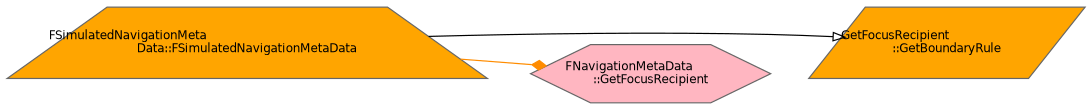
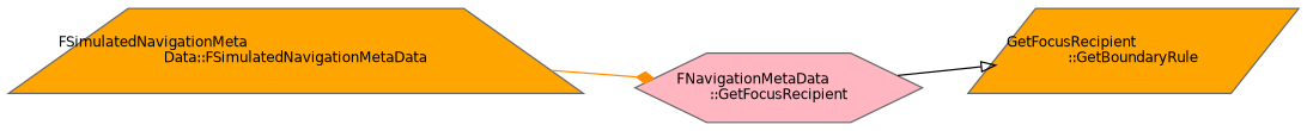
  digraph {
    rankdir=LR
    node [color=grey40 fillcolor=orange fontname=Helvetica fontsize=10 style=filled]
    edge [fontname=Helvetica fontsize=10 labelfontname=Helvetica labelfontsize=10 style=solid]
    n1 [color=gray40 fontcolor=black height=0.2 label="FSimulatedNavigationMeta\lData::FSimulatedNavigationMetaData" shape=trapezium width=0.4]
    n2 [height=0.2 label="GetFocusRecipient\l::GetBoundaryRule" shape=parallelogram width=0.4]
    n3 [fillcolor=lightpink height=0.2 label="FNavigationMetaData\l::GetFocusRecipient" shape=hexagon width=0.4]
-   n1 -> n2 [arrowhead=onormal color=black]
+   n3 -> n2 [arrowhead=onormal color=black]
    n1 -> n3 [arrowhead=diamond color=darkorange]
  }
